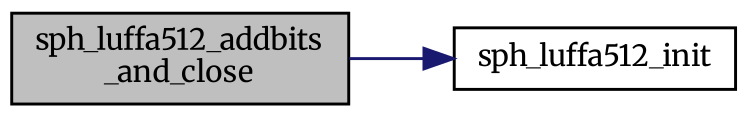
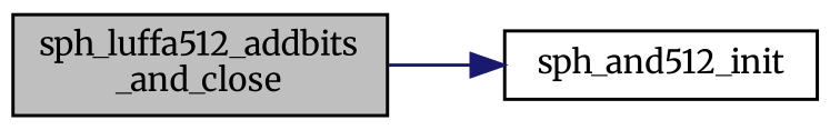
  digraph {
    rankdir=LR
    fontname=Merriweather
    node [color=black fontname=Merriweather fontsize=10 shape=record style=filled]
    n1 [fillcolor=grey75 fontcolor=black height=0.2 label="sph_luffa512_addbits\l_and_close" width=0.4]
-   n2 [fillcolor=white height=0.2 label=sph_luffa512_init width=0.4]
+   n2 [fillcolor=white height=0.2 label=sph_and512_init width=0.4]
    n1 -> n2 [color=midnightblue fontname=Merriweather fontsize=10 labelfontname=Helvetica labelfontsize=10 style=solid]
  }
